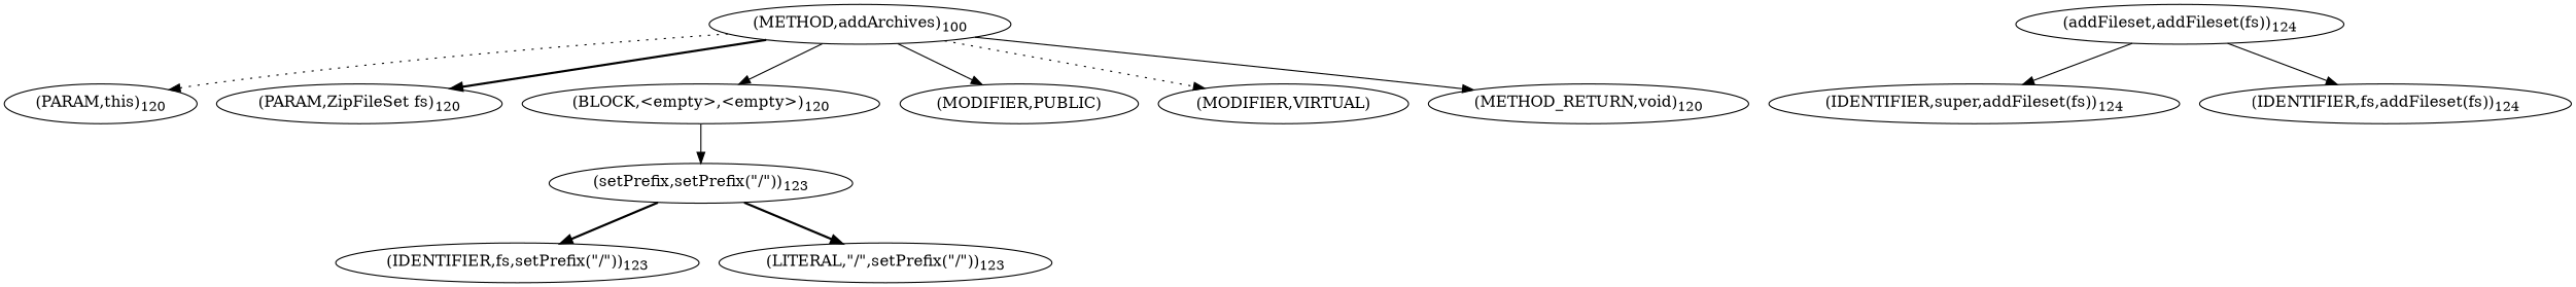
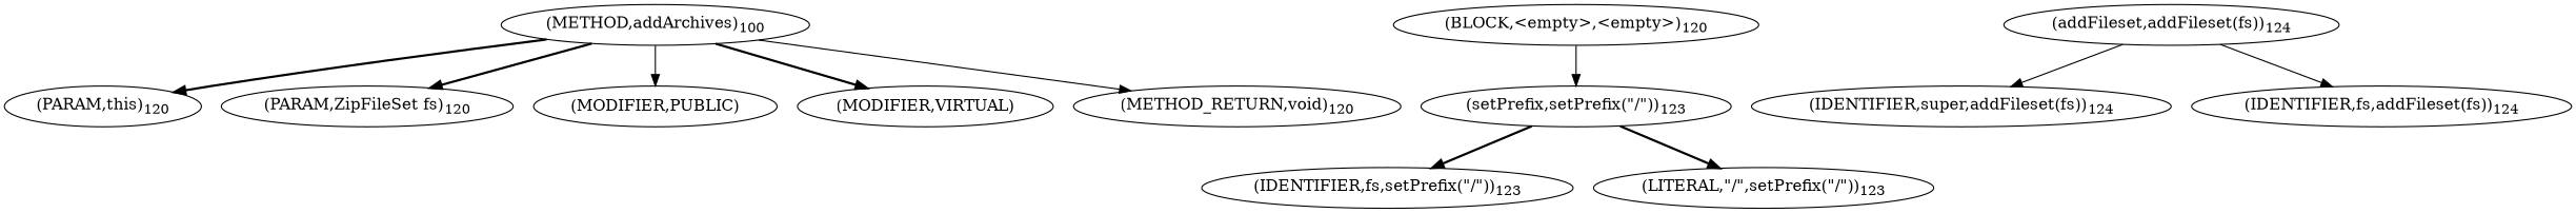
  digraph {
    edge [style=solid]
    n1 [label=<(METHOD,addArchives)<SUB>100</SUB>>]
    n2 [label=<(PARAM,this)<SUB>120</SUB>>]
    n3 [label=<(PARAM,ZipFileSet fs)<SUB>120</SUB>>]
    n4 [label=<(BLOCK,&lt;empty&gt;,&lt;empty&gt;)<SUB>120</SUB>>]
    n5 [label=<(MODIFIER,PUBLIC)>]
    n6 [label=<(MODIFIER,VIRTUAL)>]
    n7 [label=<(METHOD_RETURN,void)<SUB>120</SUB>>]
    n8 [label=<(setPrefix,setPrefix(&quot;/&quot;))<SUB>123</SUB>>]
    n9 [label=<(IDENTIFIER,fs,setPrefix(&quot;/&quot;))<SUB>123</SUB>>]
    n10 [label=<(LITERAL,&quot;/&quot;,setPrefix(&quot;/&quot;))<SUB>123</SUB>>]
    n11 [label=<(addFileset,addFileset(fs))<SUB>124</SUB>>]
    n12 [label=<(IDENTIFIER,super,addFileset(fs))<SUB>124</SUB>>]
    n13 [label=<(IDENTIFIER,fs,addFileset(fs))<SUB>124</SUB>>]
-   n1 -> n2 [style=dotted]
+   n1 -> n2 [style=bold]
    n1 -> n3 [style=bold]
-   n1 -> n4
    n1 -> n5
-   n1 -> n6 [style=dotted]
+   n1 -> n6 [style=bold]
    n1 -> n7
    n4 -> n8
    n8 -> n9 [style=bold]
    n8 -> n10 [style=bold]
    n11 -> n12
    n11 -> n13
  }
